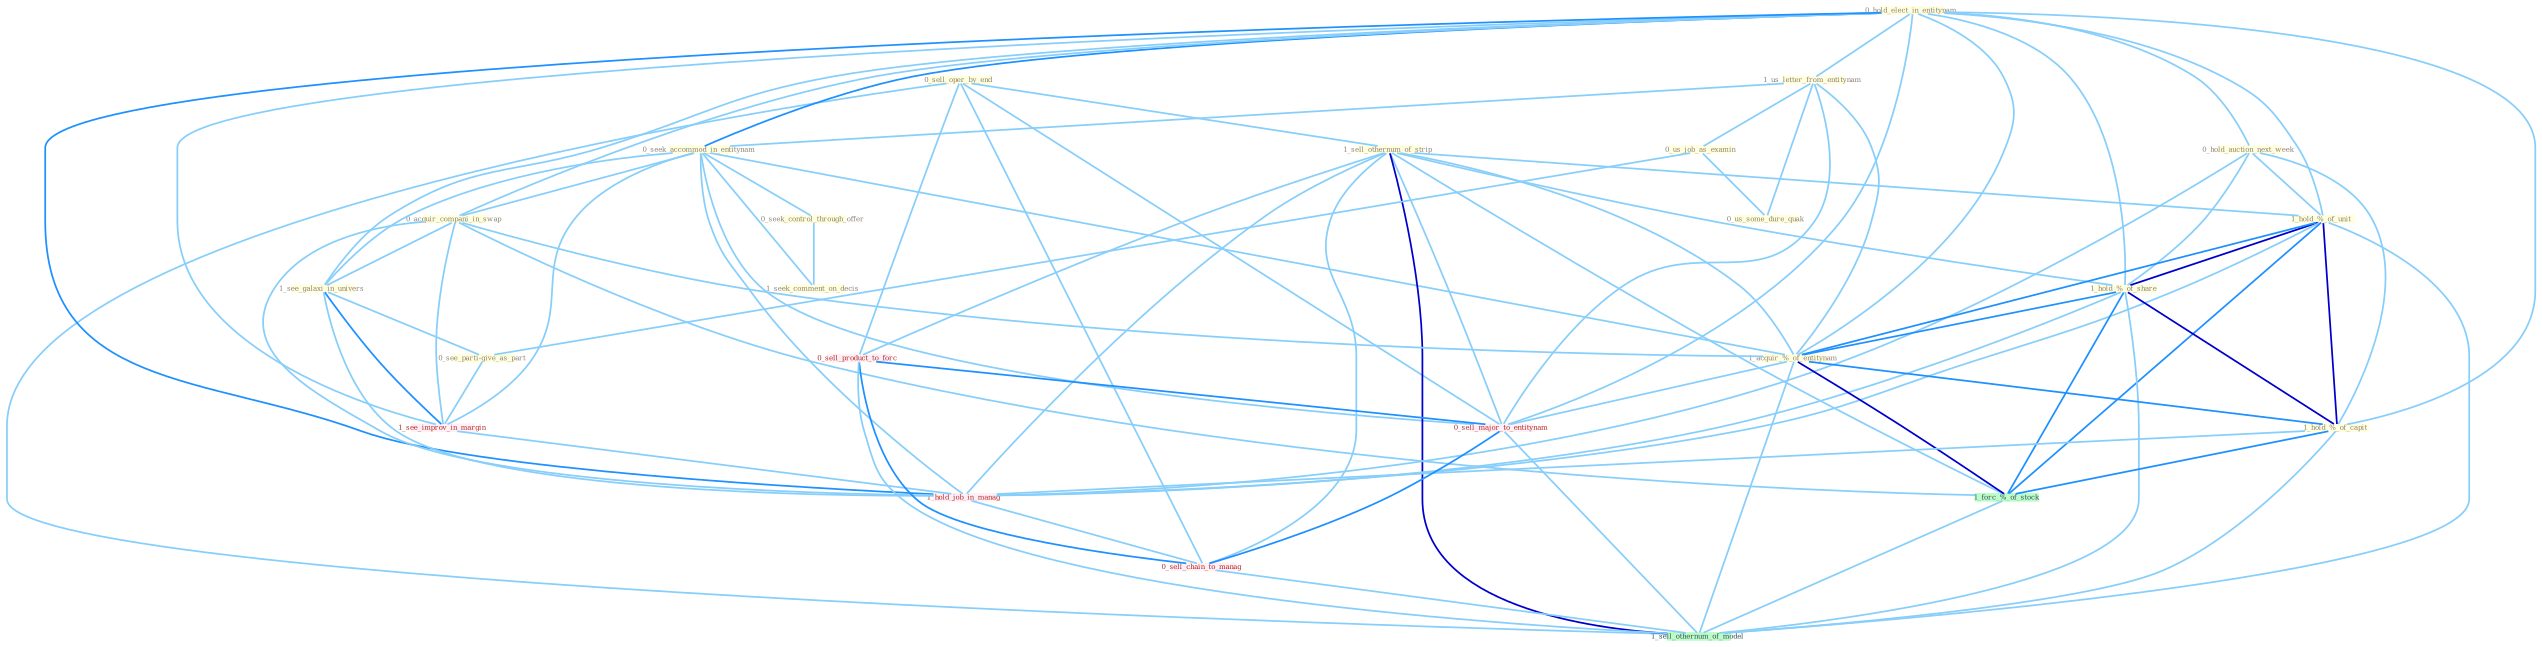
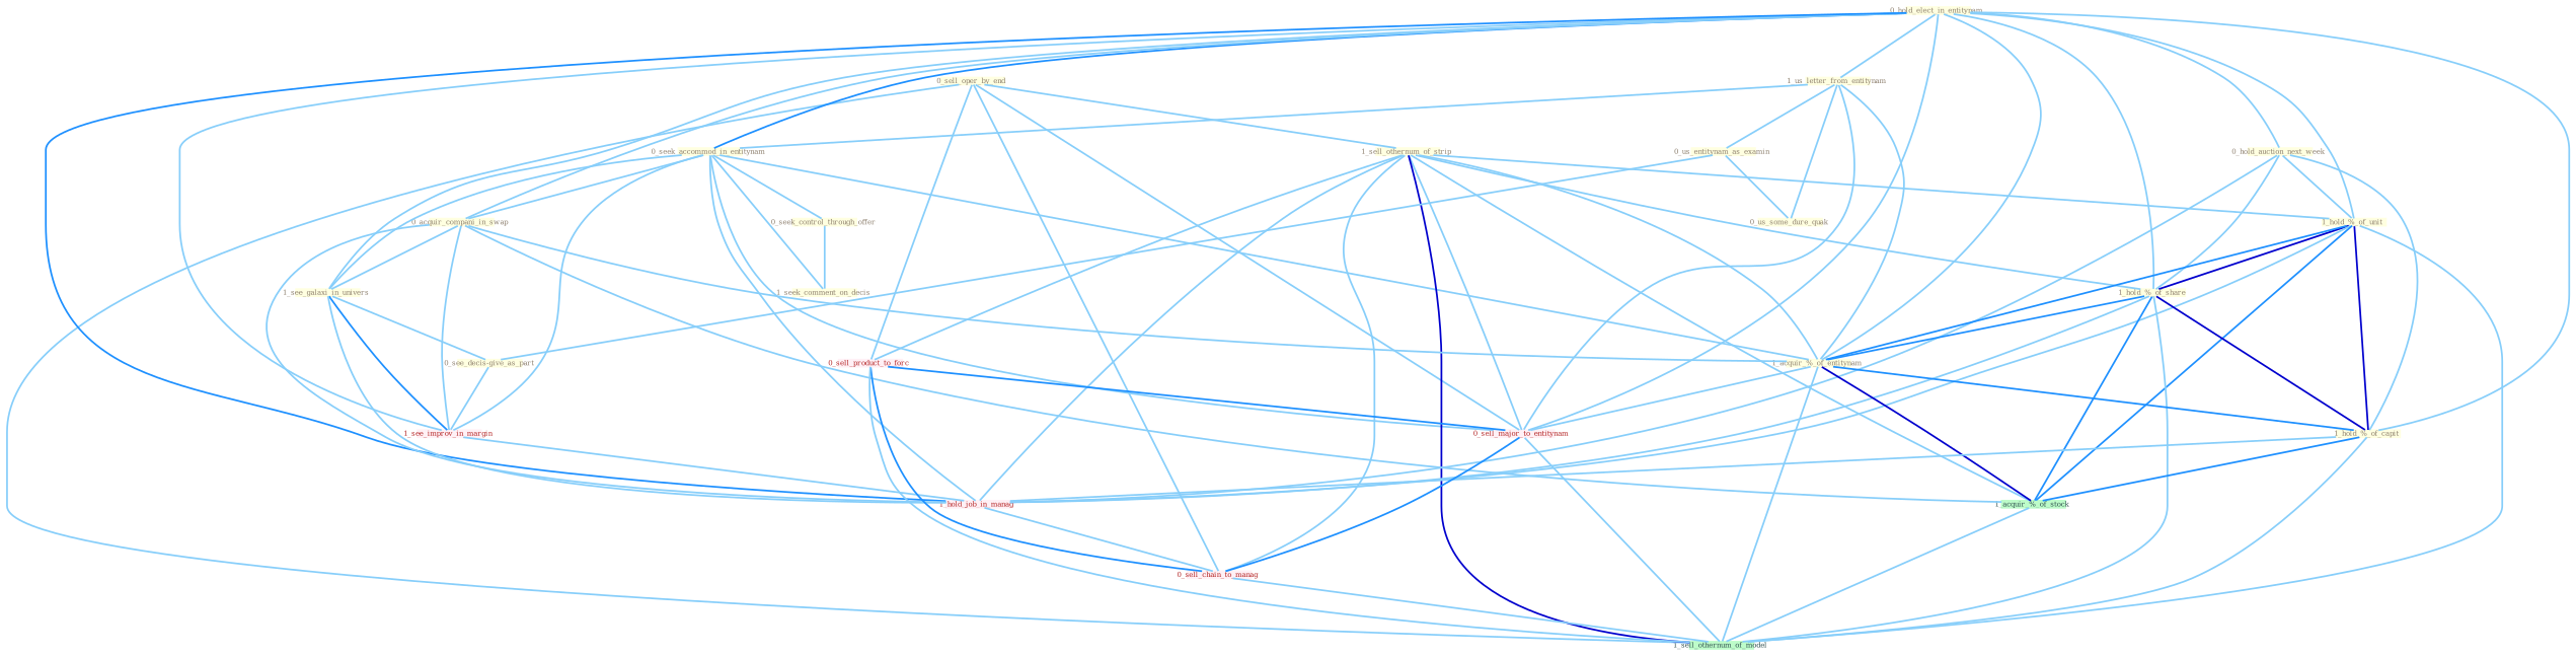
  graph {
    node [color="#ffffe0" fixedsize=true fontcolor="#8b7d6b" fontsize=4 shape=polygon style=filled]
    edge [color="#87cefa" w=1]
    "0_sell_oper_by_end " [height=.06 width=.5]
    "0_hold_elect_in_entitynam " [height=.06 width=.5]
    "1_us_letter_from_entitynam " [height=.06 width=.5]
    "0_seek_accommod_in_entitynam " [height=.06 width=.5]
    "1_sell_othernum_of_strip " [height=.06 width=.5]
    "0_acquir_compani_in_swap " [height=.06 width=.5]
    "0_seek_control_through_offer " [height=.06 width=.5]
    "0_hold_auction_next_week " [height=.06 width=.5]
    "1_hold_%_of_unit " [height=.06 width=.5]
    "1_see_galaxi_in_univers " [height=.06 width=.5]
    "1_seek_comment_on_decis " [height=.06 width=.5]
    "1_hold_%_of_share " [height=.06 width=.5]
-   "0_us_entitynam_as_examin " [height=.06 width=.5 label="0_us_job_as_examin"]
+   "0_us_entitynam_as_examin " [height=.06 width=.5]
    "1_acquir_%_of_entitynam " [height=.06 width=.5]
    "1_hold_%_of_capit " [height=.06 width=.5]
-   "0_see_parti-give_as_part " [height=.06 width=.5]
+   "0_see_parti-give_as_part " [height=.06 width=.5 label="0_see_decis-give_as_part"]
    "0_us_some_dure_quak " [height=.06 width=.5]
    "1_see_improv_in_margin " [color="#fff0f5" fontcolor="#b22222" height=.06 width=.5]
    "1_hold_job_in_manag " [color="#fff0f5" fontcolor="#b22222" height=.06 width=.5]
    "0_sell_product_to_forc " [color="#fff0f5" fontcolor="#b22222" height=.06 width=.5]
    "0_sell_major_to_entitynam " [color="#fff0f5" fontcolor="#b22222" height=.06 width=.5]
    "0_sell_chain_to_manag " [color="#fff0f5" fontcolor="#b22222" height=.06 width=.5]
    "1_sell_othernum_of_model " [color="#BDFCC9" fontcolor="#2f4f4f" height=.06 width=.5]
-   "1_acquir_%_of_stock " [color="#BDFCC9" fontcolor="#2f4f4f" height=.06 width=.5 label="1_forc_%_of_stock"]
+   "1_acquir_%_of_stock " [color="#BDFCC9" fontcolor="#2f4f4f" height=.06 width=.5]
    subgraph sub_1 {
      "0_sell_oper_by_end "
      "0_hold_elect_in_entitynam "
      "1_us_letter_from_entitynam "
      "0_seek_accommod_in_entitynam "
      "1_sell_othernum_of_strip "
      "0_acquir_compani_in_swap "
      "0_seek_control_through_offer "
      "0_hold_auction_next_week "
      "1_hold_%_of_unit "
      "1_see_galaxi_in_univers "
      "1_seek_comment_on_decis "
      "1_hold_%_of_share "
      "0_us_entitynam_as_examin "
      "1_acquir_%_of_entitynam "
      "1_hold_%_of_capit "
      "0_see_parti-give_as_part "
      "0_us_some_dure_quak "
    }
    subgraph sub_2 {
      "1_see_improv_in_margin "
      "1_hold_job_in_manag "
      "0_sell_product_to_forc "
      "0_sell_major_to_entitynam "
      "0_sell_chain_to_manag "
    }
    "0_sell_oper_by_end " -- "1_sell_othernum_of_strip "
    "0_sell_oper_by_end " -- "0_sell_product_to_forc "
    "0_sell_oper_by_end " -- "0_sell_major_to_entitynam "
    "0_sell_oper_by_end " -- "0_sell_chain_to_manag "
    "0_sell_oper_by_end " -- "1_sell_othernum_of_model "
    "0_hold_elect_in_entitynam " -- "1_us_letter_from_entitynam "
    "0_hold_elect_in_entitynam " -- "0_seek_accommod_in_entitynam " [color="#1e90ff" w=2]
    "0_hold_elect_in_entitynam " -- "0_acquir_compani_in_swap "
    "0_hold_elect_in_entitynam " -- "0_hold_auction_next_week "
    "0_hold_elect_in_entitynam " -- "1_hold_%_of_unit "
    "0_hold_elect_in_entitynam " -- "1_see_galaxi_in_univers "
    "0_hold_elect_in_entitynam " -- "1_hold_%_of_share "
    "0_hold_elect_in_entitynam " -- "1_acquir_%_of_entitynam "
    "0_hold_elect_in_entitynam " -- "1_hold_%_of_capit "
    "0_hold_elect_in_entitynam " -- "1_see_improv_in_margin "
    "0_hold_elect_in_entitynam " -- "1_hold_job_in_manag " [color="#1e90ff" w=2]
    "0_hold_elect_in_entitynam " -- "0_sell_major_to_entitynam "
    "1_us_letter_from_entitynam " -- "0_seek_accommod_in_entitynam "
    "1_us_letter_from_entitynam " -- "0_us_entitynam_as_examin "
    "1_us_letter_from_entitynam " -- "1_acquir_%_of_entitynam "
    "1_us_letter_from_entitynam " -- "0_us_some_dure_quak "
    "1_us_letter_from_entitynam " -- "0_sell_major_to_entitynam "
    "0_seek_accommod_in_entitynam " -- "0_acquir_compani_in_swap "
    "0_seek_accommod_in_entitynam " -- "0_seek_control_through_offer "
    "0_seek_accommod_in_entitynam " -- "1_see_galaxi_in_univers "
    "0_seek_accommod_in_entitynam " -- "1_seek_comment_on_decis "
    "0_seek_accommod_in_entitynam " -- "1_acquir_%_of_entitynam "
    "0_seek_accommod_in_entitynam " -- "1_see_improv_in_margin "
    "0_seek_accommod_in_entitynam " -- "1_hold_job_in_manag "
    "0_seek_accommod_in_entitynam " -- "0_sell_major_to_entitynam "
    "1_sell_othernum_of_strip " -- "1_hold_%_of_unit "
    "1_sell_othernum_of_strip " -- "1_hold_%_of_share "
    "1_sell_othernum_of_strip " -- "1_acquir_%_of_entitynam "
    "1_sell_othernum_of_strip " -- "1_hold_job_in_manag "
    "1_sell_othernum_of_strip " -- "0_sell_product_to_forc "
    "1_sell_othernum_of_strip " -- "0_sell_major_to_entitynam "
    "1_sell_othernum_of_strip " -- "0_sell_chain_to_manag "
    "1_sell_othernum_of_strip " -- "1_sell_othernum_of_model " [color="#0000cd" w=3]
    "1_sell_othernum_of_strip " -- "1_acquir_%_of_stock "
    "0_acquir_compani_in_swap " -- "1_see_galaxi_in_univers "
    "0_acquir_compani_in_swap " -- "1_acquir_%_of_entitynam "
    "0_acquir_compani_in_swap " -- "1_see_improv_in_margin "
    "0_acquir_compani_in_swap " -- "1_hold_job_in_manag "
    "0_acquir_compani_in_swap " -- "1_acquir_%_of_stock "
    "0_seek_control_through_offer " -- "1_seek_comment_on_decis "
    "0_hold_auction_next_week " -- "1_hold_%_of_unit "
    "0_hold_auction_next_week " -- "1_hold_%_of_share "
    "0_hold_auction_next_week " -- "1_hold_%_of_capit "
    "0_hold_auction_next_week " -- "1_hold_job_in_manag "
    "1_hold_%_of_unit " -- "1_hold_%_of_share " [color="#0000cd" w=3]
    "1_hold_%_of_unit " -- "1_acquir_%_of_entitynam " [color="#1e90ff" w=2]
    "1_hold_%_of_unit " -- "1_hold_%_of_capit " [color="#0000cd" w=3]
    "1_hold_%_of_unit " -- "1_hold_job_in_manag "
    "1_hold_%_of_unit " -- "1_sell_othernum_of_model "
    "1_hold_%_of_unit " -- "1_acquir_%_of_stock " [color="#1e90ff" w=2]
    "1_see_galaxi_in_univers " -- "0_see_parti-give_as_part "
    "1_see_galaxi_in_univers " -- "1_see_improv_in_margin " [color="#1e90ff" w=2]
    "1_see_galaxi_in_univers " -- "1_hold_job_in_manag "
    "1_hold_%_of_share " -- "1_acquir_%_of_entitynam " [color="#1e90ff" w=2]
    "1_hold_%_of_share " -- "1_hold_%_of_capit " [color="#0000cd" w=3]
    "1_hold_%_of_share " -- "1_hold_job_in_manag "
    "1_hold_%_of_share " -- "1_sell_othernum_of_model "
    "1_hold_%_of_share " -- "1_acquir_%_of_stock " [color="#1e90ff" w=2]
    "0_us_entitynam_as_examin " -- "0_see_parti-give_as_part "
    "0_us_entitynam_as_examin " -- "0_us_some_dure_quak "
    "1_acquir_%_of_entitynam " -- "1_hold_%_of_capit " [color="#1e90ff" w=2]
    "1_acquir_%_of_entitynam " -- "0_sell_major_to_entitynam "
    "1_acquir_%_of_entitynam " -- "1_sell_othernum_of_model "
    "1_acquir_%_of_entitynam " -- "1_acquir_%_of_stock " [color="#0000cd" w=3]
    "1_hold_%_of_capit " -- "1_hold_job_in_manag "
    "1_hold_%_of_capit " -- "1_sell_othernum_of_model "
    "1_hold_%_of_capit " -- "1_acquir_%_of_stock " [color="#1e90ff" w=2]
    "0_see_parti-give_as_part " -- "1_see_improv_in_margin "
    "1_see_improv_in_margin " -- "1_hold_job_in_manag "
    "1_hold_job_in_manag " -- "0_sell_chain_to_manag "
    "0_sell_product_to_forc " -- "0_sell_major_to_entitynam " [color="#1e90ff" w=2]
    "0_sell_product_to_forc " -- "0_sell_chain_to_manag " [color="#1e90ff" w=2]
    "0_sell_product_to_forc " -- "1_sell_othernum_of_model "
    "0_sell_major_to_entitynam " -- "0_sell_chain_to_manag " [color="#1e90ff" w=2]
    "0_sell_major_to_entitynam " -- "1_sell_othernum_of_model "
    "0_sell_chain_to_manag " -- "1_sell_othernum_of_model "
    "1_acquir_%_of_stock " -- "1_sell_othernum_of_model "
  }
